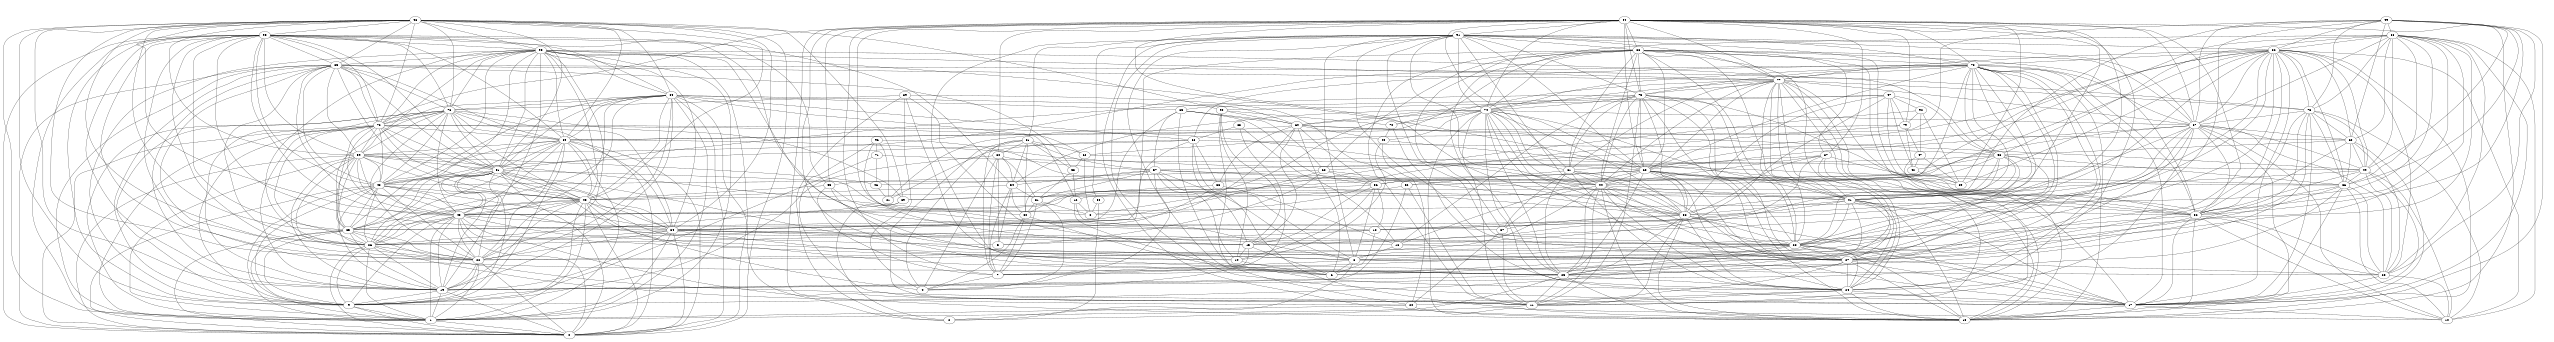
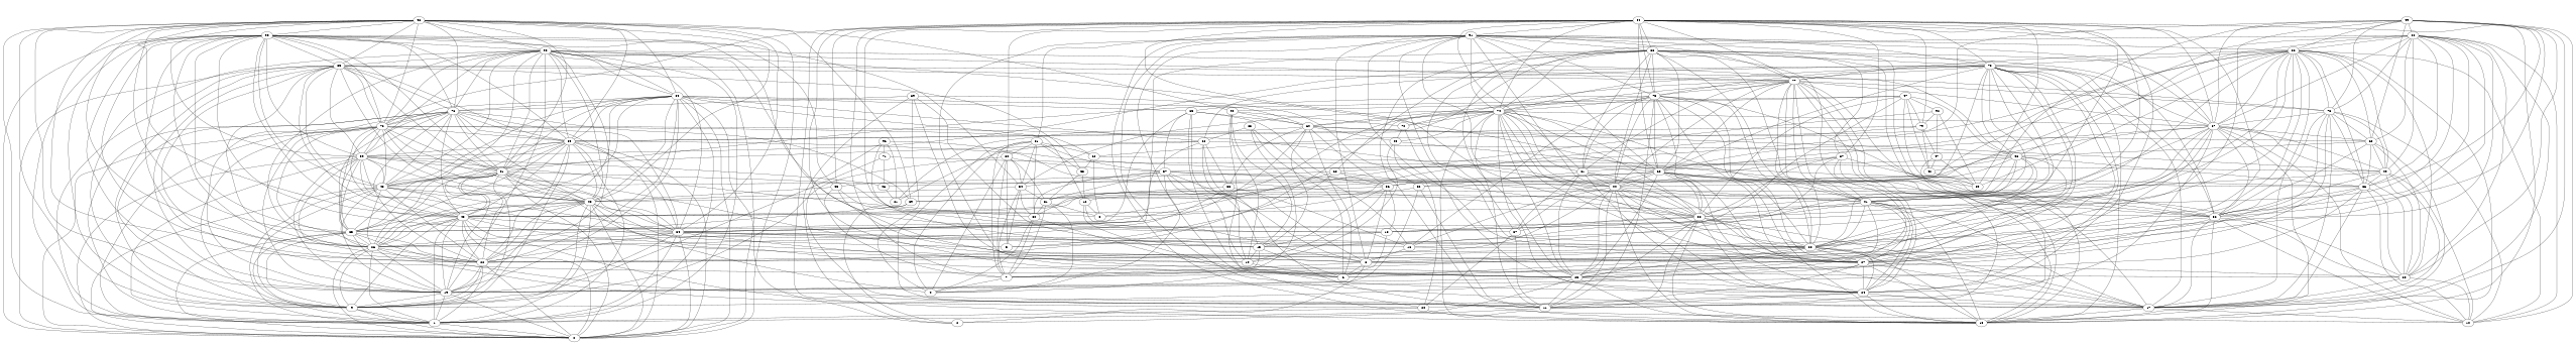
  digraph {
    rankdir=BT
    edge [arrowhead=both]
    0
    1
    9
    19
    22
    26
    34
    35
    43
    45
    48
    51
    59
    69
    72
    76
    84
    85
    93
    95
    98
    20
    25
    80
    28
    71
    36
    52
    44
    74
    39
    88
    33
    64
    65
    66
    68
    41
    58
    86
    63
    54
    55
    56
    75
    78
    79
    94
    89
    24
    37
    40
    90
    91
    27
    38
    77
    61
    81
    82
    32
    67
    96
    99
    87
    49
    73
    60
    57
    97
    83
    92
    70
    2
    8
    11
-   50
    12
    16
    47
    53
    3
    31
    62
    4
    7
    30
    15
    5
    18
    6
    14
    10
    17
    23
    13
    21
    46
    29
    42
    0 -> 1
    0 -> 9
    0 -> 19
    0 -> 22
    0 -> 26
    0 -> 34
    0 -> 35
    0 -> 43
    0 -> 45
    0 -> 48
    0 -> 51
    0 -> 59
    0 -> 69
    0 -> 72
    0 -> 76
    0 -> 84
    0 -> 85
    0 -> 93
    0 -> 95
    0 -> 98
    1 -> 9
    1 -> 19
    1 -> 22
    1 -> 26
    1 -> 34
    1 -> 35
    1 -> 43
    1 -> 45
    1 -> 48
    1 -> 59
    1 -> 69
    1 -> 72
    1 -> 76
    1 -> 84
    1 -> 85
    1 -> 93
    1 -> 95
    1 -> 98
    1 -> 20
    1 -> 25
    9 -> 19
    9 -> 22
    9 -> 26
    9 -> 35
    9 -> 43
    9 -> 45
    9 -> 48
    9 -> 51
    9 -> 69
    9 -> 72
    9 -> 76
    9 -> 85
    9 -> 93
    9 -> 95
    9 -> 98
    9 -> 80
    9 -> 28
    9 -> 71
    19 -> 22
    19 -> 26
    19 -> 34
    19 -> 35
    19 -> 43
    19 -> 45
    19 -> 48
    19 -> 51
    19 -> 59
    19 -> 72
    19 -> 76
    19 -> 84
    19 -> 85
    19 -> 93
    19 -> 95
    19 -> 98
    19 -> 25
    19 -> 36
    19 -> 52
    22 -> 26
    22 -> 34
    22 -> 35
    22 -> 43
    22 -> 45
    22 -> 48
    22 -> 51
    22 -> 59
    22 -> 69
    22 -> 76
    22 -> 84
    22 -> 85
    22 -> 93
    22 -> 95
    22 -> 98
    22 -> 28
    22 -> 44
+   22 -> 74
    26 -> 34
    26 -> 35
    26 -> 43
    26 -> 45
    26 -> 48
    26 -> 51
    26 -> 59
    26 -> 69
    26 -> 72
    26 -> 84
    26 -> 85
    26 -> 93
    26 -> 95
    26 -> 98
    26 -> 39
    26 -> 88
    26 -> 33
    34 -> 43
    34 -> 45
    34 -> 48
    34 -> 51
    34 -> 69
    34 -> 72
    34 -> 76
    34 -> 93
    34 -> 95
    34 -> 98
    34 -> 64
    34 -> 65
    34 -> 66
    35 -> 43
    35 -> 45
-   35 -> 48
    35 -> 51
    35 -> 59
    35 -> 69
    35 -> 72
    35 -> 76
    35 -> 93
    35 -> 95
    35 -> 98
    35 -> 68
    35 -> 41
    43 -> 45
    43 -> 48
    43 -> 51
    43 -> 59
    43 -> 69
    43 -> 72
    43 -> 76
    43 -> 84
    43 -> 85
    43 -> 95
    43 -> 98
    43 -> 58
    43 -> 86
    43 -> 63
    45 -> 48
    45 -> 51
    45 -> 59
    45 -> 69
    45 -> 72
    45 -> 76
    45 -> 84
    45 -> 85
    45 -> 93
    45 -> 98
    45 -> 54
    45 -> 55
    45 -> 56
    48 -> 51
    48 -> 59
    48 -> 69
    48 -> 72
    48 -> 76
    48 -> 84
    48 -> 85
    48 -> 93
    48 -> 95
    48 -> 66
    48 -> 86
    51 -> 59
    51 -> 69
    51 -> 72
    51 -> 76
    51 -> 84
    51 -> 85
    51 -> 93
    51 -> 95
    51 -> 98
    51 -> 75
    59 -> 69
    59 -> 72
    59 -> 76
    59 -> 85
    59 -> 93
    59 -> 95
    59 -> 98
    59 -> 78
    69 -> 72
    69 -> 76
    69 -> 84
    69 -> 85
    69 -> 93
    69 -> 95
    69 -> 98
    69 -> 86
    69 -> 79
    72 -> 76
    72 -> 84
    72 -> 85
    72 -> 93
    72 -> 95
    72 -> 98
    72 -> 94
    76 -> 84
    76 -> 85
    76 -> 93
    76 -> 95
    76 -> 98
    76 -> 89
    84 -> 93
    84 -> 95
    84 -> 98
    85 -> 93
    85 -> 95
    85 -> 98
    93 -> 95
    93 -> 98
    95 -> 98
    20 -> 26
    20 -> 24
    20 -> 37
    20 -> 40
    20 -> 90
    25 -> 51
    25 -> 95
    25 -> 28
    25 -> 44
    25 -> 74
    25 -> 88
    25 -> 41
    25 -> 63
    25 -> 78
    25 -> 94
    25 -> 91
    25 -> 27
    25 -> 38
    25 -> 77
    25 -> 61
    80 -> 94
    80 -> 81
    28 -> 34
    28 -> 59
    28 -> 44
    28 -> 74
    28 -> 88
    28 -> 41
    28 -> 58
    28 -> 63
    28 -> 75
    28 -> 94
    28 -> 91
    28 -> 38
    28 -> 77
    28 -> 82
    28 -> 32
    28 -> 67
    71 -> 96
    36 -> 69
    36 -> 58
    36 -> 86
    36 -> 82
    36 -> 99
    36 -> 87
    36 -> 49
    36 -> 73
    36 -> 60
    52 -> 89
    52 -> 61
    52 -> 82
    44 -> 72
    44 -> 74
    44 -> 88
    44 -> 63
    44 -> 75
    44 -> 78
    44 -> 91
    44 -> 77
    44 -> 61
    44 -> 87
    44 -> 57
    74 -> 88
    74 -> 75
    74 -> 78
    74 -> 94
    74 -> 91
    74 -> 77
    39 -> 76
    39 -> 98
    39 -> 52
    39 -> 99
    88 -> 94
    88 -> 91
    33 -> 64
    33 -> 66
    64 -> 84
    64 -> 74
    64 -> 65
    64 -> 75
    64 -> 90
    65 -> 84
    65 -> 97
    66 -> 84
    66 -> 78
    66 -> 83
    68 -> 88
    68 -> 82
    41 -> 44
    41 -> 74
    41 -> 88
    41 -> 63
    41 -> 75
    41 -> 78
    41 -> 94
    41 -> 77
    41 -> 82
    41 -> 67
    41 -> 57
    58 -> 93
    58 -> 66
    58 -> 86
    58 -> 78
    58 -> 60
    58 -> 97
    86 -> 99
    63 -> 93
    63 -> 71
    63 -> 74
    63 -> 88
    63 -> 75
    63 -> 78
    63 -> 94
    63 -> 91
    63 -> 77
    63 -> 82
    63 -> 67
    54 -> 95
    54 -> 80
    54 -> 74
    54 -> 81
    54 -> 57
    55 -> 95
    55 -> 68
    55 -> 94
    56 -> 64
    56 -> 65
    56 -> 68
    56 -> 58
    56 -> 67
    75 -> 88
    75 -> 78
    75 -> 94
    75 -> 91
    75 -> 77
    78 -> 88
    78 -> 94
    78 -> 91
    78 -> 82
    79 -> 94
    79 -> 97
    79 -> 92
    24 -> 25
    24 -> 28
    24 -> 44
    24 -> 88
    24 -> 41
    24 -> 63
    24 -> 78
    24 -> 94
    24 -> 91
    24 -> 27
    24 -> 38
    24 -> 77
    24 -> 61
    24 -> 67
    24 -> 70
    37 -> 44
    37 -> 88
    37 -> 94
    37 -> 38
    37 -> 61
    40 -> 74
    40 -> 64
    40 -> 70
    90 -> 98
    90 -> 97
    91 -> 94
    27 -> 51
    27 -> 93
    27 -> 28
    27 -> 44
    27 -> 74
    27 -> 41
    27 -> 63
    27 -> 75
    27 -> 78
    27 -> 94
    27 -> 91
    27 -> 61
    27 -> 82
    27 -> 32
    27 -> 67
    27 -> 73
    38 -> 44
    38 -> 74
    38 -> 68
    38 -> 41
    38 -> 63
    38 -> 75
    38 -> 78
    38 -> 94
    38 -> 91
    38 -> 61
    38 -> 67
    38 -> 96
    38 -> 87
    38 -> 97
    77 -> 85
    77 -> 93
    77 -> 78
    77 -> 94
    77 -> 91
    77 -> 82
    61 -> 74
    61 -> 88
    61 -> 75
    61 -> 94
    61 -> 77
    61 -> 87
    81 -> 91
    82 -> 86
    82 -> 91
    82 -> 99
    32 -> 36
    32 -> 88
    32 -> 41
    32 -> 86
    32 -> 63
    32 -> 78
    32 -> 40
    32 -> 91
    32 -> 77
    32 -> 67
    32 -> 99
    32 -> 49
    32 -> 73
    32 -> 60
    67 -> 74
    67 -> 88
    67 -> 86
    67 -> 78
    67 -> 94
    67 -> 91
    67 -> 77
    67 -> 82
    67 -> 99
    67 -> 73
    87 -> 88
    87 -> 94
    49 -> 64
    49 -> 86
    49 -> 82
    49 -> 67
    49 -> 73
    49 -> 60
    49 -> 62
    73 -> 85
    73 -> 86
    73 -> 77
    73 -> 82
    73 -> 99
    60 -> 64
    60 -> 86
    60 -> 82
    60 -> 67
    60 -> 99
    60 -> 73
    57 -> 80
    57 -> 65
    57 -> 58
    57 -> 81
    92 -> 97
    70 -> 74
    70 -> 90
    70 -> 77
    2 -> 84
    2 -> 39
    2 -> 89
    2 -> 8
    2 -> 11
-   2 -> 50
    8 -> 43
    8 -> 28
    8 -> 36
    8 -> 66
    8 -> 86
    8 -> 55
    8 -> 56
    8 -> 78
    8 -> 91
    8 -> 99
    8 -> 57
    8 -> 12
    8 -> 16
    11 -> 25
    11 -> 52
    11 -> 44
    11 -> 74
    11 -> 88
    11 -> 75
    11 -> 94
    11 -> 24
    11 -> 37
    11 -> 27
    11 -> 38
    11 -> 81
    11 -> 96
    11 -> 87
    11 -> 47
-   50 -> 91
    12 -> 72
    12 -> 49
    12 -> 53
    16 -> 34
    16 -> 33
    16 -> 58
    16 -> 86
    16 -> 63
    16 -> 75
    16 -> 83
    47 -> 79
    47 -> 92
    53 -> 85
    53 -> 81
    53 -> 62
    3 -> 51
    3 -> 79
    3 -> 92
-   3 -> 50
    3 -> 12
    3 -> 31
    3 -> 62
    31 -> 80
    31 -> 33
    31 -> 54
    31 -> 57
    31 -> 53
    62 -> 84
    62 -> 81
    62 -> 99
    4 -> 45
    4 -> 80
    4 -> 89
    4 -> 81
    4 -> 57
    4 -> 83
    4 -> 31
    4 -> 7
    4 -> 30
    7 -> 80
    7 -> 58
    7 -> 54
    7 -> 55
    7 -> 94
    7 -> 81
    7 -> 73
    7 -> 8
    7 -> 31
    7 -> 30
    7 -> 15
    30 -> 59
    30 -> 74
    30 -> 54
    30 -> 81
    30 -> 57
    30 -> 31
    15 -> 34
    15 -> 64
    15 -> 56
    15 -> 89
    15 -> 90
    15 -> 82
    15 -> 96
    15 -> 57
    15 -> 97
    5 -> 45
    5 -> 80
    5 -> 68
    5 -> 54
    5 -> 18
    18 -> 95
    18 -> 55
    18 -> 56
    18 -> 38
    18 -> 82
    18 -> 87
    6 -> 64
    6 -> 65
    6 -> 58
    6 -> 78
+   6 -> 83
    6 -> 8
    6 -> 12
    6 -> 30
    6 -> 15
    6 -> 18
    6 -> 14
    14 -> 34
    14 -> 43
-   68 -> 65
+   14 -> 65
    14 -> 56
    14 -> 40
    14 -> 90
    14 -> 57
    14 -> 15
    10 -> 36
    10 -> 66
    10 -> 86
    10 -> 82
    10 -> 32
    10 -> 67
-   49 -> 99
+   10 -> 99
    10 -> 49
    10 -> 73
    10 -> 17
    10 -> 23
    17 -> 35
    17 -> 28
    17 -> 36
    17 -> 74
    17 -> 41
    17 -> 86
    17 -> 63
    17 -> 78
    17 -> 24
    17 -> 91
    17 -> 27
    17 -> 38
    17 -> 77
    17 -> 82
    17 -> 32
    17 -> 99
    17 -> 49
    17 -> 73
    17 -> 60
    17 -> 23
    23 -> 36
    23 -> 86
    23 -> 89
    23 -> 27
    23 -> 77
    23 -> 82
    23 -> 32
    23 -> 67
    23 -> 99
    23 -> 49
    23 -> 60
    13 -> 43
    13 -> 20
    13 -> 25
    13 -> 28
    13 -> 44
    13 -> 74
    13 -> 88
    13 -> 41
    13 -> 75
    13 -> 78
    13 -> 94
    13 -> 24
    13 -> 91
    13 -> 27
    13 -> 38
    13 -> 77
    13 -> 82
    13 -> 32
    13 -> 67
    13 -> 87
    13 -> 17
    21 -> 64
    21 -> 66
    21 -> 96
    21 -> 46
    46 -> 59
    46 -> 71
    46 -> 63
    29 -> 75
    29 -> 94
    29 -> 82
    29 -> 97
    29 -> 92
    29 -> 47
    29 -> 42
    42 -> 58
    42 -> 79
    42 -> 97
    42 -> 47
  }
